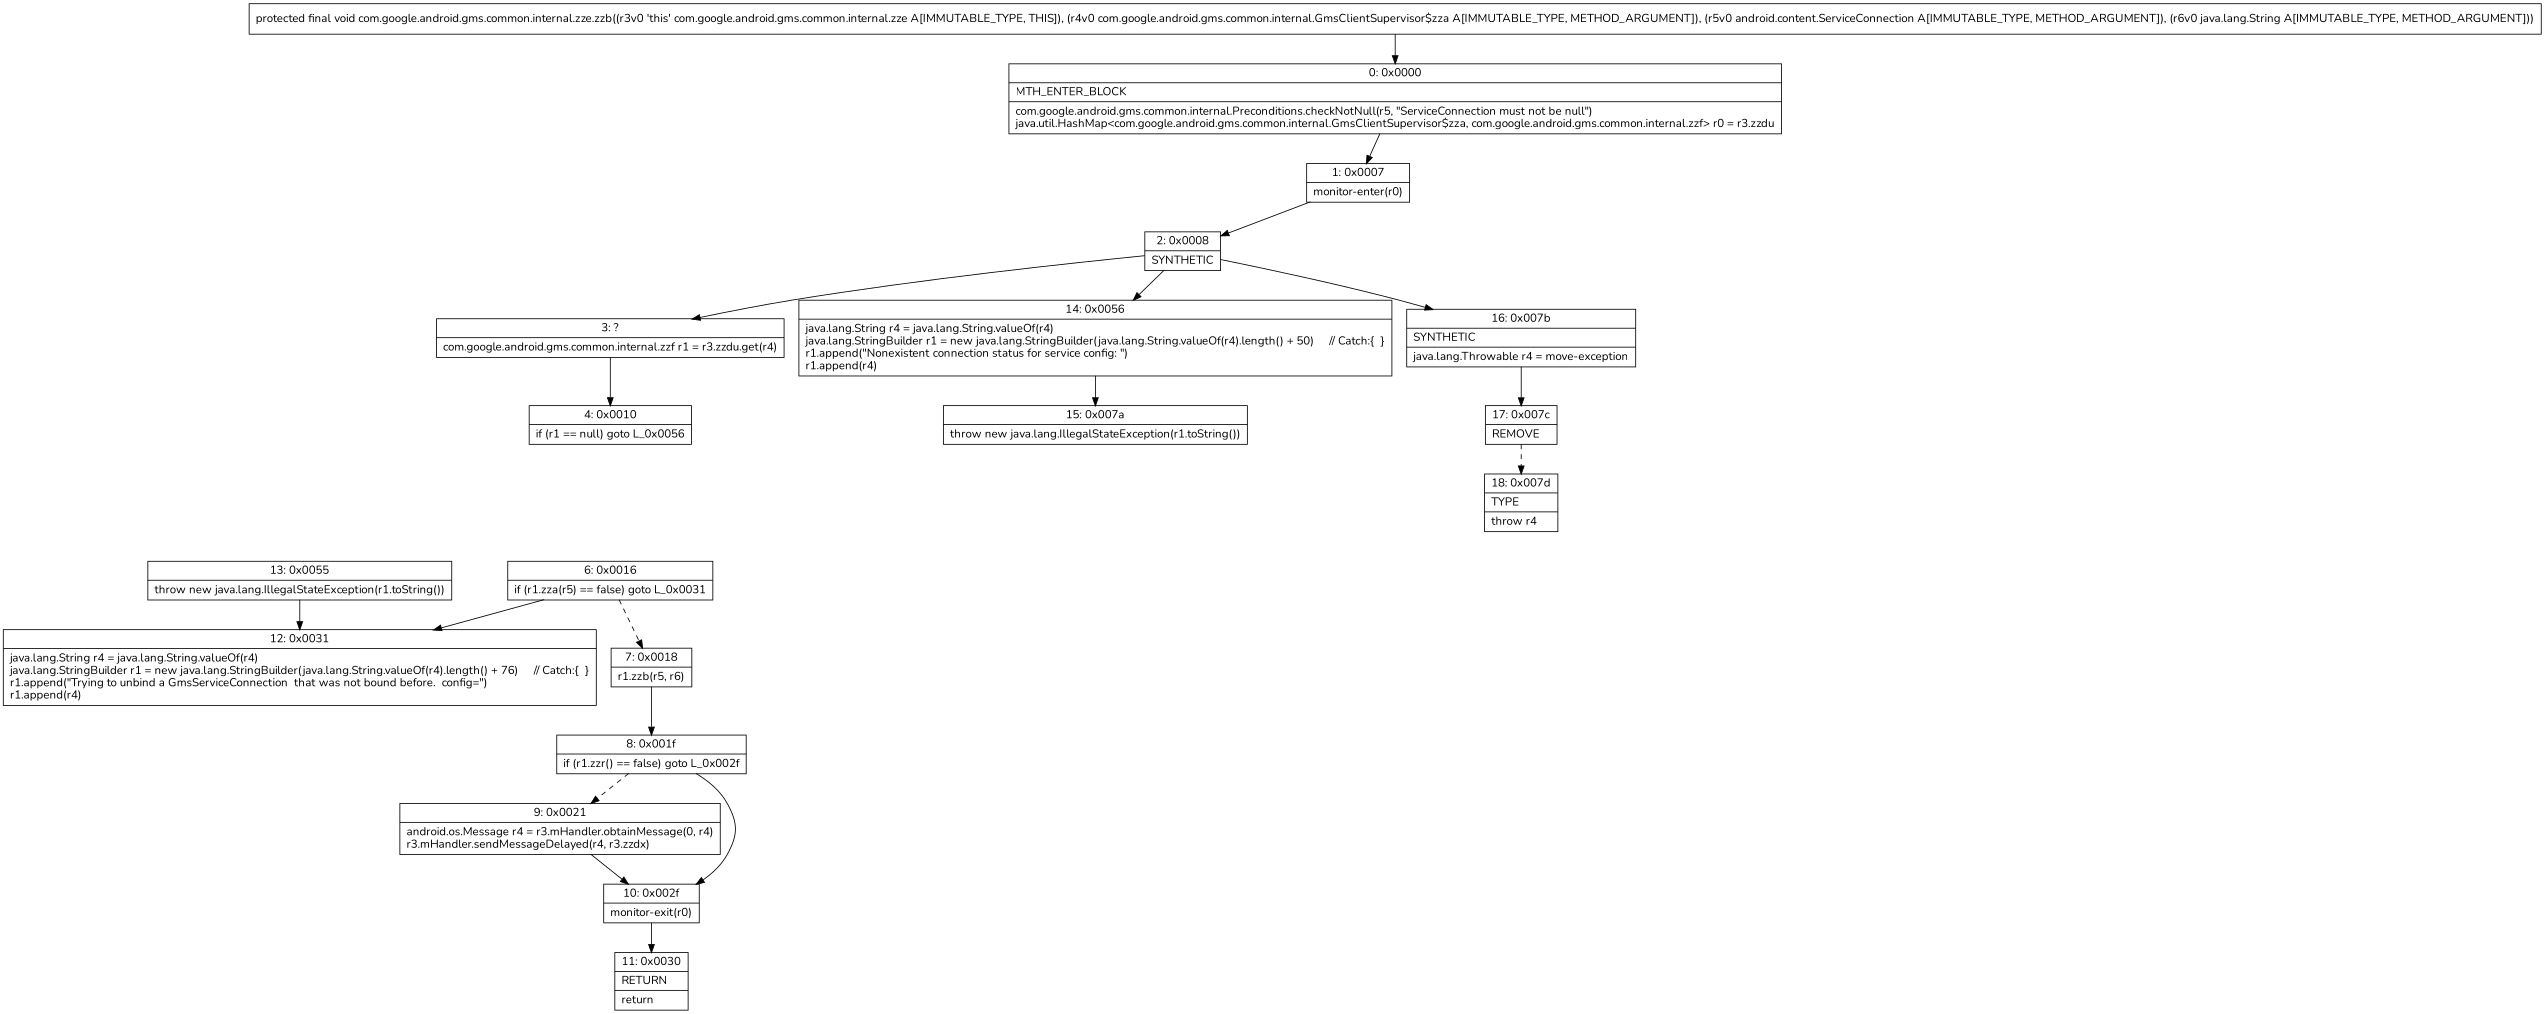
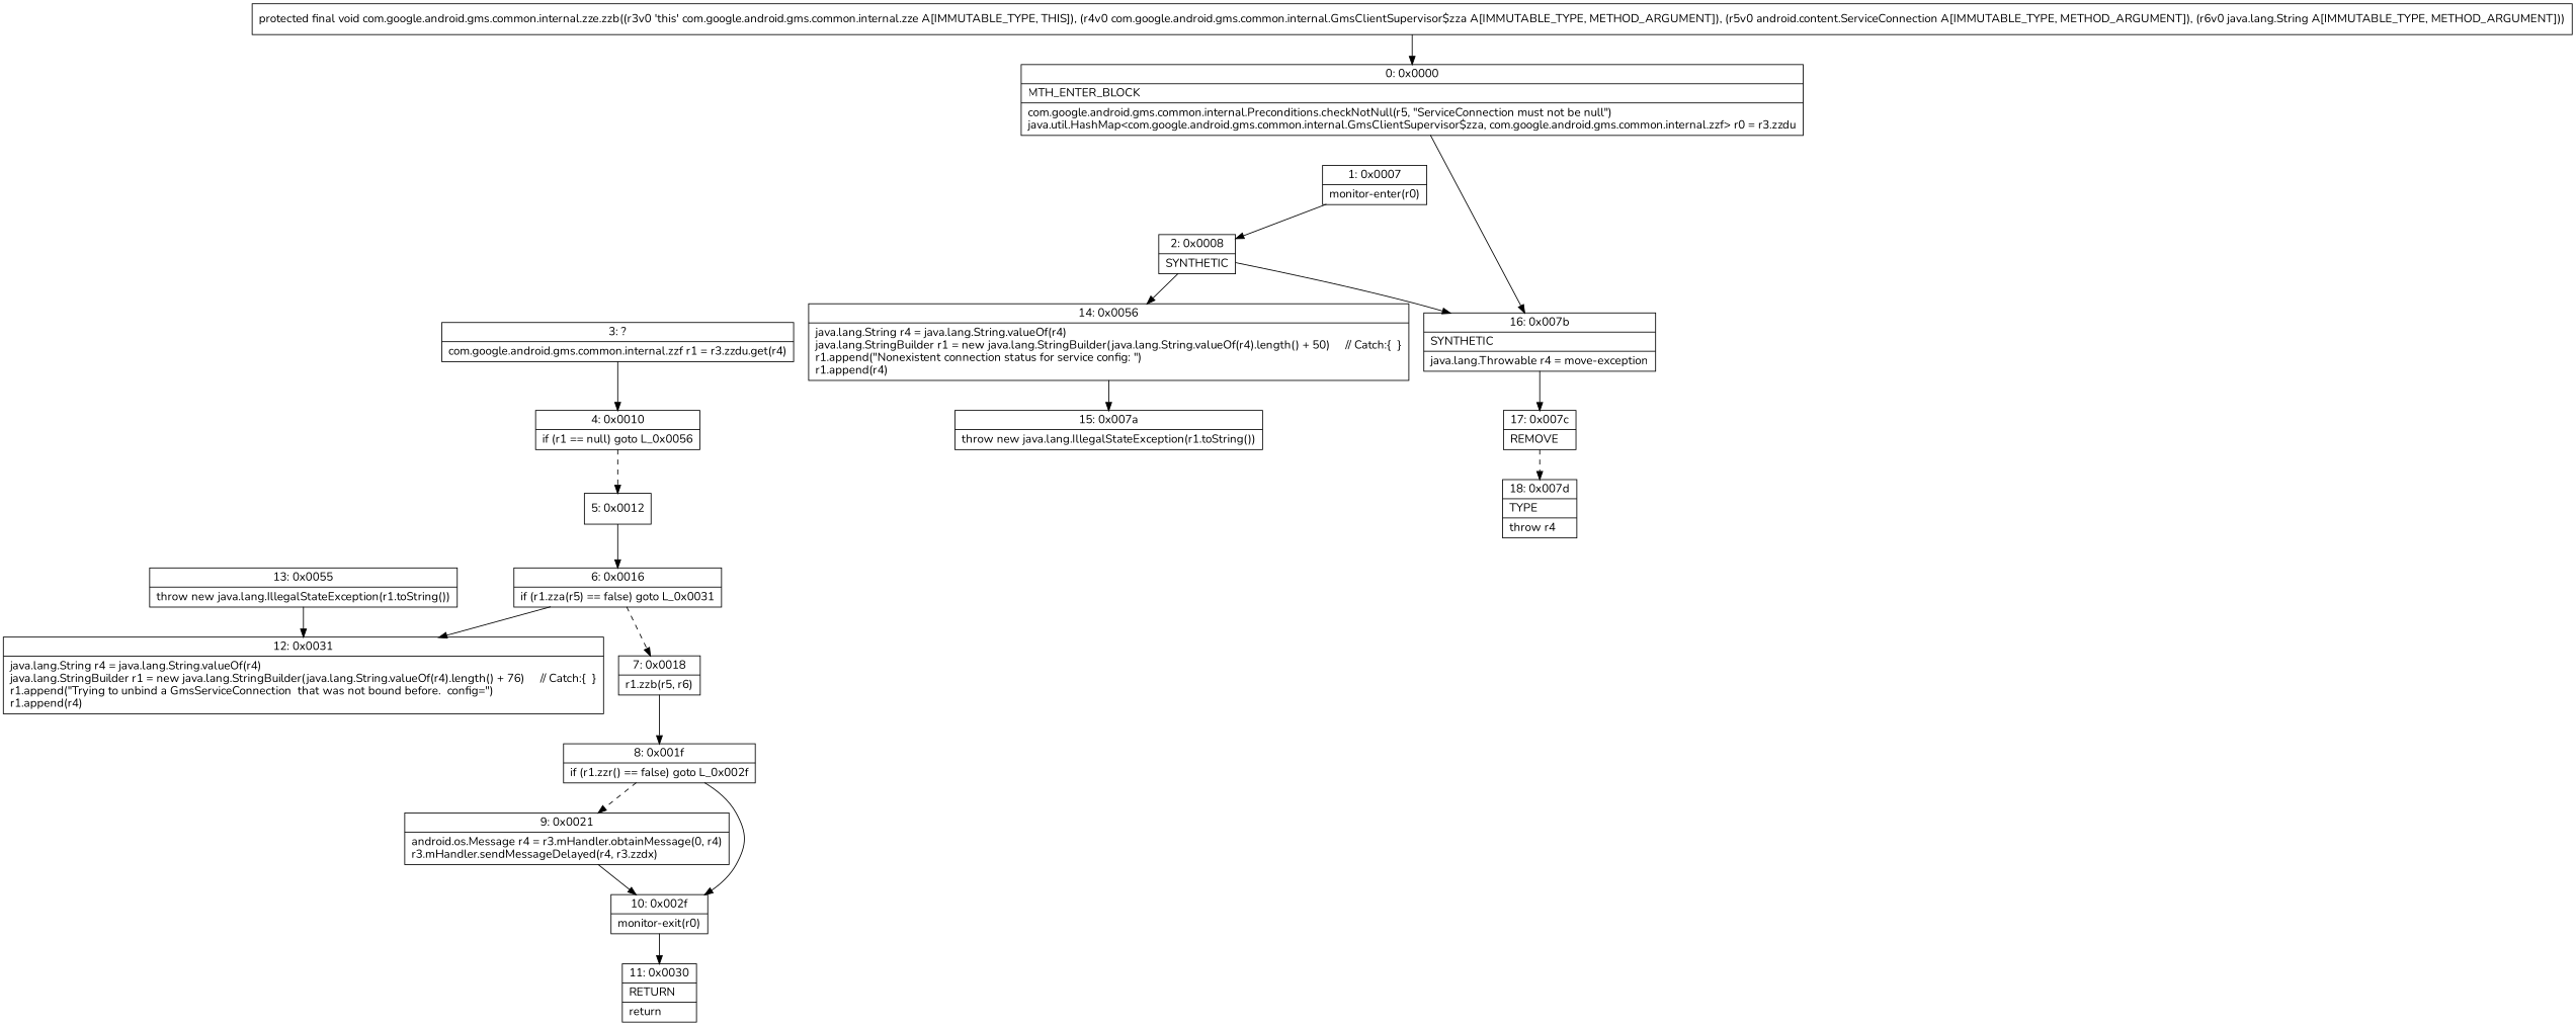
  digraph {
    fontname=Nunito
    node [fontname=Nunito shape=record]
    edge [fontname=Nunito]
    n1 [label="{0\:\ 0x0000|MTH_ENTER_BLOCK\l|com.google.android.gms.common.internal.Preconditions.checkNotNull(r5, \"ServiceConnection must not be null\")\ljava.util.HashMap\<com.google.android.gms.common.internal.GmsClientSupervisor$zza, com.google.android.gms.common.internal.zzf\> r0 = r3.zzdu\l}"]
    n2 [label="{1\:\ 0x0007|monitor\-enter(r0)\l}"]
    n3 [label="{2\:\ 0x0008|SYNTHETIC\l}"]
    n4 [label="{3\:\ ?|com.google.android.gms.common.internal.zzf r1 = r3.zzdu.get(r4)\l}"]
    n5 [label="{16\:\ 0x007b|SYNTHETIC\l|java.lang.Throwable r4 = move\-exception\l}"]
    n6 [label="{14\:\ 0x0056|java.lang.String r4 = java.lang.String.valueOf(r4)\ljava.lang.StringBuilder r1 = new java.lang.StringBuilder(java.lang.String.valueOf(r4).length() + 50)     \/\/ Catch:\{  \}\lr1.append(\"Nonexistent connection status for service config: \")\lr1.append(r4)\l}"]
    n7 [label="{4\:\ 0x0010|if (r1 == null) goto L_0x0056\l}"]
    n8 [label="{17\:\ 0x007c|REMOVE\l}"]
+   n9 [label="{5\:\ 0x0012}"]
    n10 [label="{6\:\ 0x0016|if (r1.zza(r5) == false) goto L_0x0031\l}"]
    n11 [label="{15\:\ 0x007a|throw new java.lang.IllegalStateException(r1.toString())\l}"]
    n12 [label="{7\:\ 0x0018|r1.zzb(r5, r6)\l}"]
    n13 [label="{12\:\ 0x0031|java.lang.String r4 = java.lang.String.valueOf(r4)\ljava.lang.StringBuilder r1 = new java.lang.StringBuilder(java.lang.String.valueOf(r4).length() + 76)     \/\/ Catch:\{  \}\lr1.append(\"Trying to unbind a GmsServiceConnection  that was not bound before.  config=\")\lr1.append(r4)\l}"]
    n14 [label="{8\:\ 0x001f|if (r1.zzr() == false) goto L_0x002f\l}"]
    n15 [label="{9\:\ 0x0021|android.os.Message r4 = r3.mHandler.obtainMessage(0, r4)\lr3.mHandler.sendMessageDelayed(r4, r3.zzdx)\l}"]
    n16 [label="{10\:\ 0x002f|monitor\-exit(r0)\l}"]
    n17 [label="{11\:\ 0x0030|RETURN\l|return\l}"]
    n18 [label="{13\:\ 0x0055|throw new java.lang.IllegalStateException(r1.toString())\l}"]
    n19 [label="{18\:\ 0x007d|TYPE\l|throw r4\l}"]
    n20 [label="{protected final void com.google.android.gms.common.internal.zze.zzb((r3v0 'this' com.google.android.gms.common.internal.zze A[IMMUTABLE_TYPE, THIS]), (r4v0 com.google.android.gms.common.internal.GmsClientSupervisor$zza A[IMMUTABLE_TYPE, METHOD_ARGUMENT]), (r5v0 android.content.ServiceConnection A[IMMUTABLE_TYPE, METHOD_ARGUMENT]), (r6v0 java.lang.String A[IMMUTABLE_TYPE, METHOD_ARGUMENT])) }"]
-   n1 -> n2
+   n1 -> n5
    n2 -> n3
-   n3 -> n4
    n3 -> n5
    n3 -> n6
    n4 -> n7
    n5 -> n8
    n6 -> n11
+   n7 -> n9 [style=dashed]
    n8 -> n19 [style=dashed]
+   n9 -> n10
    n10 -> n12 [style=dashed]
    n10 -> n13
    n12 -> n14
    n14 -> n15 [style=dashed]
    n14 -> n16
    n15 -> n16
    n16 -> n17
    n18 -> n13
    n20 -> n1
  }
